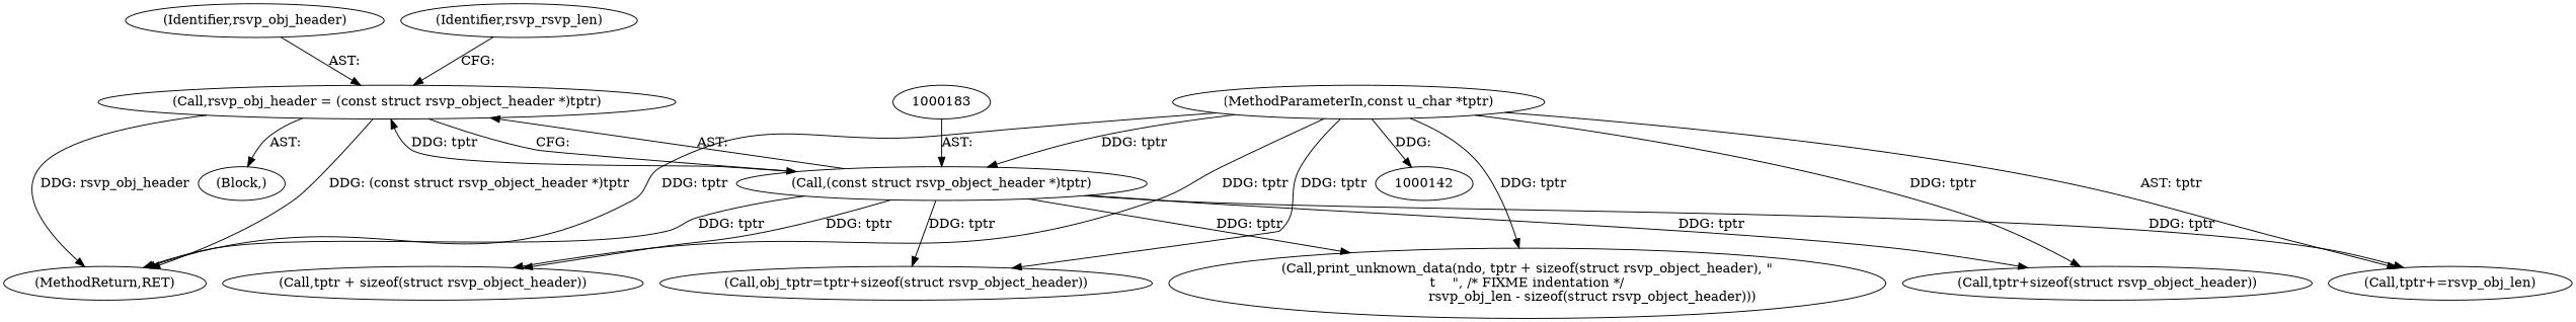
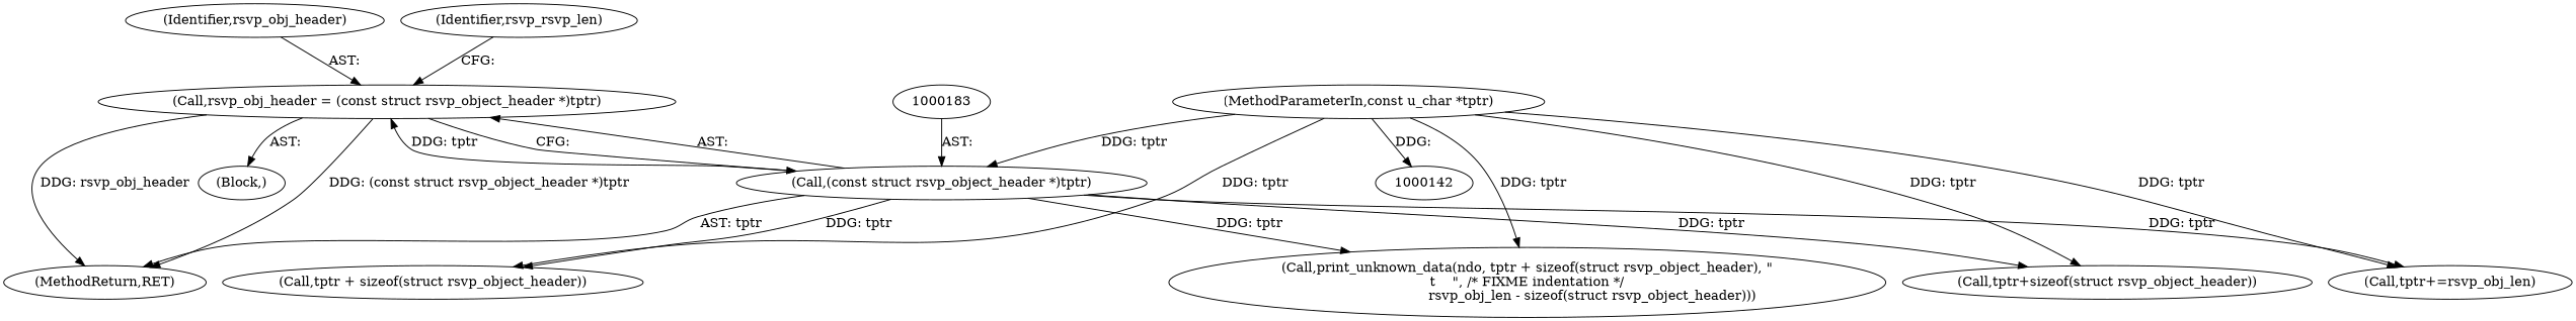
  digraph {
    n1 [label="(Call,rsvp_obj_header = (const struct rsvp_object_header *)tptr)"]
    n2 [label="(Call,(const struct rsvp_object_header *)tptr)"]
    n3 [label="(Block,)"]
    n4 [label="(MethodReturn,RET)"]
    n5 [label="(Call,tptr+=rsvp_obj_len)"]
    n6 [label="(Call,tptr+sizeof(struct rsvp_object_header))"]
    n7 [label="(Call,print_unknown_data(ndo, tptr + sizeof(struct rsvp_object_header), \"\n\t    \", /* FIXME indentation */\n                               rsvp_obj_len - sizeof(struct rsvp_object_header)))"]
-   n8 [label="(Call,obj_tptr=tptr+sizeof(struct rsvp_object_header))"]
    n9 [label="(Call,tptr + sizeof(struct rsvp_object_header))"]
    n10 [label="(MethodParameterIn,const u_char *tptr)"]
    1000142
    n12 [label="(Identifier,rsvp_obj_header)"]
    n13 [label="(Identifier,rsvp_rsvp_len)"]
    1000183
    n1 -> n2 [label="CFG: "]
    n1 -> n3 [label="AST: "]
    n1 -> n4 [label="DDG: (const struct rsvp_object_header *)tptr"]
    n1 -> n4 [label="DDG: rsvp_obj_header"]
    n2 -> n1 [label="AST: "]
    n2 -> n1 [label="DDG: tptr"]
-   n2 -> n4 [label="DDG: tptr"]
+   n2 -> n4 [label="AST: tptr"]
    n2 -> n5 [label="DDG: tptr"]
    n2 -> n6 [label="DDG: tptr"]
    n2 -> n7 [label="DDG: tptr"]
-   n2 -> n8 [label="DDG: tptr"]
    n2 -> n9 [label="DDG: tptr"]
    n10 -> n2 [label="DDG: tptr"]
-   n10 -> n4 [label="DDG: tptr"]
-   n10 -> n5 [label="AST: tptr"]
+   n10 -> n5 [label="DDG: tptr"]
    n10 -> n6 [label="DDG: tptr"]
    n10 -> n7 [label="DDG: tptr"]
-   n10 -> n8 [label="DDG: tptr"]
    n10 -> n9 [label="DDG: tptr"]
    n10 -> 1000142 [label="DDG: "]
    n12 -> n1 [label="AST: "]
    n13 -> n1 [label="CFG: "]
    1000183 -> n2 [label="AST: "]
  }
